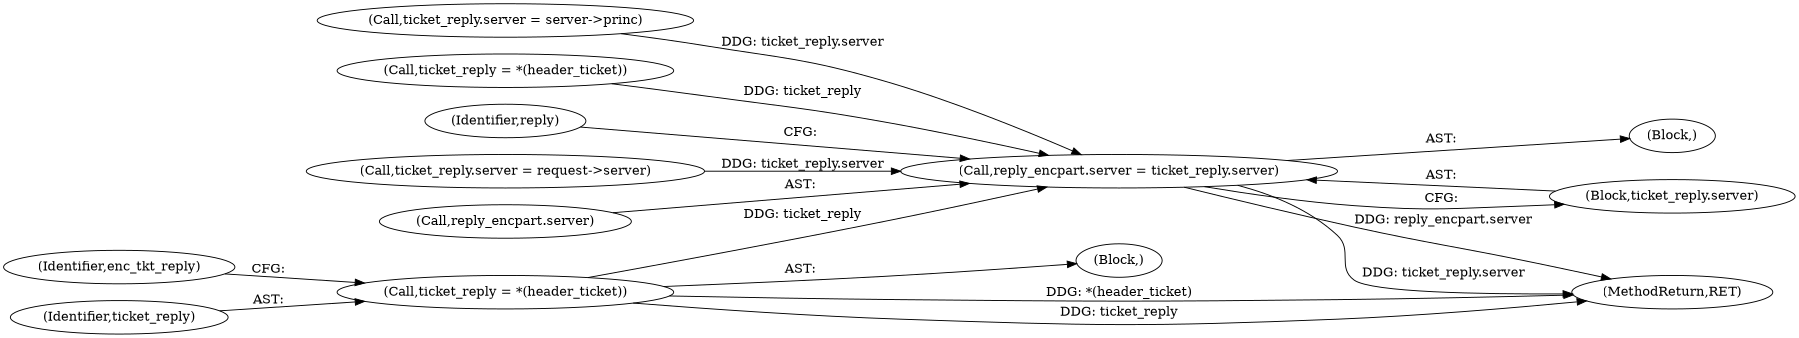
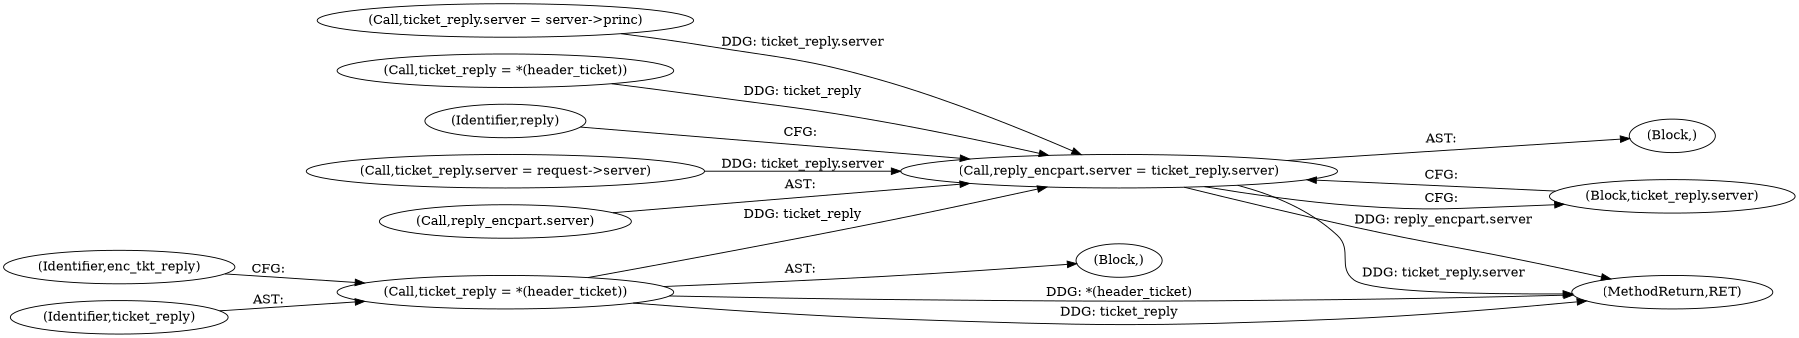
  digraph {
    rankdir=LR
    n1 [label="(Call,ticket_reply = *(header_ticket))"]
    n2 [label="(Call,reply_encpart.server = ticket_reply.server)"]
    n3 [label="(MethodReturn,RET)"]
    n4 [label="(Block,)"]
    n5 [label="(Block,ticket_reply.server)"]
    n6 [label="(Block,)"]
    n7 [label="(Call,ticket_reply.server = server->princ)"]
    n8 [label="(Call,ticket_reply = *(header_ticket))"]
    n9 [label="(Identifier,enc_tkt_reply)"]
    n10 [label="(Identifier,reply)"]
    n11 [label="(Call,ticket_reply.server = request->server)"]
    n12 [label="(Identifier,ticket_reply)"]
    n13 [label="(Call,reply_encpart.server)"]
    n1 -> n2 [label="DDG: ticket_reply"]
    n1 -> n3 [label="DDG: *(header_ticket)"]
    n1 -> n3 [label="DDG: ticket_reply"]
    n1 -> n4 [label="AST: "]
    n2 -> n3 [label="DDG: reply_encpart.server"]
    n2 -> n3 [label="DDG: ticket_reply.server"]
    n2 -> n5 [label="CFG: "]
    n2 -> n6 [label="AST: "]
-   n5 -> n2 [label="AST: "]
+   n5 -> n2 [label="CFG: "]
    n7 -> n2 [label="DDG: ticket_reply.server"]
    n8 -> n2 [label="DDG: ticket_reply"]
    n9 -> n1 [label="CFG: "]
    n10 -> n2 [label="CFG: "]
    n11 -> n2 [label="DDG: ticket_reply.server"]
    n12 -> n1 [label="AST: "]
    n13 -> n2 [label="AST: "]
  }
